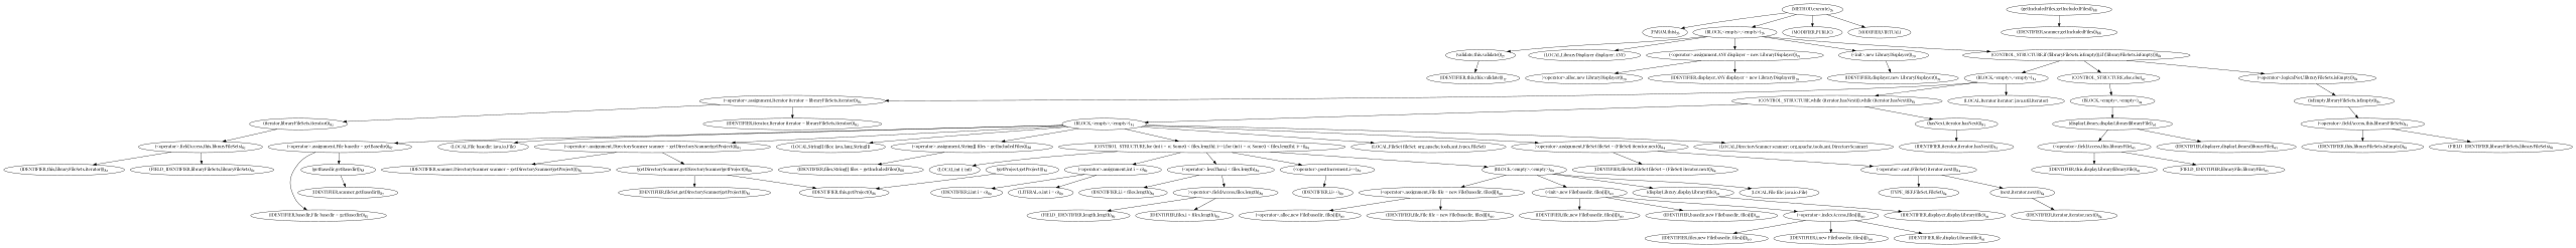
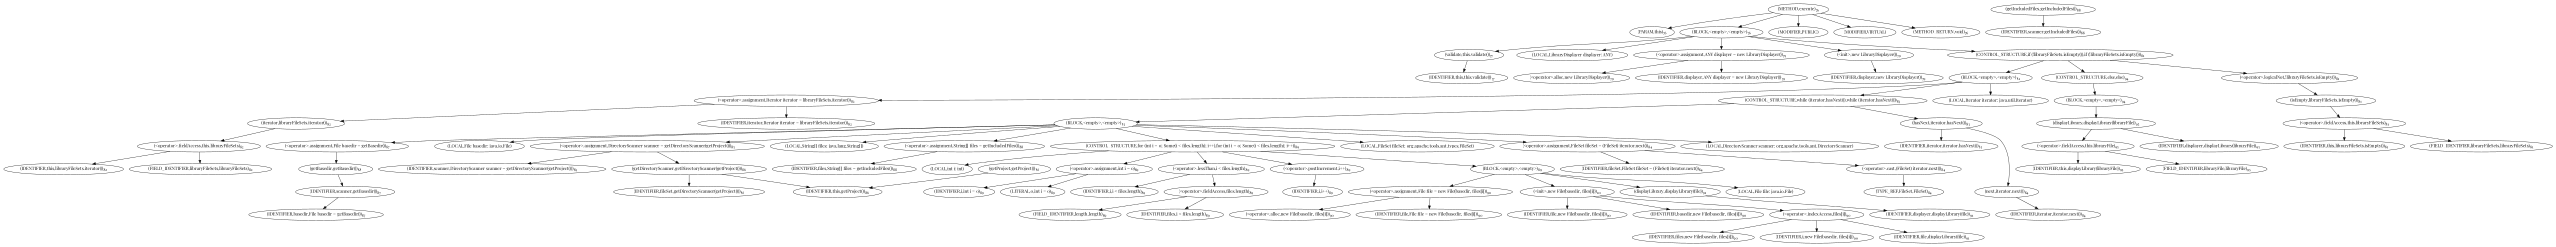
  digraph {
    fontname="Playfair Display"
    node [fontname="Playfair Display"]
    edge [fontname="Playfair Display"]
    n1 [label=<(METHOD,execute)<SUB>76</SUB>>]
    n2 [label=<(PARAM,this)<SUB>76</SUB>>]
    n3 [label=<(BLOCK,&lt;empty&gt;,&lt;empty&gt;)<SUB>76</SUB>>]
    n4 [label=<(MODIFIER,PUBLIC)>]
    n5 [label=<(MODIFIER,VIRTUAL)>]
+   n6 [label=<(METHOD_RETURN,void)<SUB>76</SUB>>]
    n7 [label=<(validate,this.validate())<SUB>77</SUB>>]
    n8 [label=<(LOCAL,LibraryDisplayer displayer: ANY)>]
    n9 [label=<(&lt;operator&gt;.assignment,ANY displayer = new LibraryDisplayer())<SUB>79</SUB>>]
    n10 [label=<(&lt;init&gt;,new LibraryDisplayer())<SUB>79</SUB>>]
    n11 [label=<(CONTROL_STRUCTURE,if (!libraryFileSets.isEmpty()),if (!libraryFileSets.isEmpty()))<SUB>81</SUB>>]
    n12 [label=<(IDENTIFIER,this,this.validate())<SUB>77</SUB>>]
    n13 [label=<(IDENTIFIER,displayer,ANY displayer = new LibraryDisplayer())<SUB>79</SUB>>]
    n14 [label=<(&lt;operator&gt;.alloc,new LibraryDisplayer())<SUB>79</SUB>>]
    n15 [label=<(IDENTIFIER,displayer,new LibraryDisplayer())<SUB>79</SUB>>]
    n16 [label=<(&lt;operator&gt;.logicalNot,!libraryFileSets.isEmpty())<SUB>81</SUB>>]
    n17 [label=<(BLOCK,&lt;empty&gt;,&lt;empty&gt;)<SUB>81</SUB>>]
-   n18 [label=<(CONTROL_STRUCTURE,else,else)<SUB>97</SUB>>]
+   n18 [label=<(CONTROL_STRUCTURE,else,else)<SUB>94</SUB>>]
    n19 [label=<(isEmpty,libraryFileSets.isEmpty())<SUB>81</SUB>>]
    n20 [label=<(LOCAL,Iterator iterator: java.util.Iterator)>]
    n21 [label=<(&lt;operator&gt;.assignment,Iterator iterator = libraryFileSets.iterator())<SUB>82</SUB>>]
    n22 [label=<(CONTROL_STRUCTURE,while (iterator.hasNext()),while (iterator.hasNext()))<SUB>83</SUB>>]
    n23 [label=<(BLOCK,&lt;empty&gt;,&lt;empty&gt;)<SUB>94</SUB>>]
    n24 [label=<(&lt;operator&gt;.fieldAccess,this.libraryFileSets)<SUB>81</SUB>>]
    n25 [label=<(IDENTIFIER,this,libraryFileSets.isEmpty())<SUB>81</SUB>>]
    n26 [label=<(FIELD_IDENTIFIER,libraryFileSets,libraryFileSets)<SUB>81</SUB>>]
    n27 [label=<(IDENTIFIER,iterator,Iterator iterator = libraryFileSets.iterator())<SUB>82</SUB>>]
    n28 [label=<(iterator,libraryFileSets.iterator())<SUB>82</SUB>>]
    n29 [label=<(hasNext,iterator.hasNext())<SUB>83</SUB>>]
    n30 [label=<(BLOCK,&lt;empty&gt;,&lt;empty&gt;)<SUB>83</SUB>>]
    n31 [label=<(&lt;operator&gt;.fieldAccess,this.libraryFileSets)<SUB>82</SUB>>]
    n32 [label=<(IDENTIFIER,this,libraryFileSets.iterator())<SUB>82</SUB>>]
    n33 [label=<(FIELD_IDENTIFIER,libraryFileSets,libraryFileSets)<SUB>82</SUB>>]
    n34 [label=<(IDENTIFIER,iterator,iterator.hasNext())<SUB>83</SUB>>]
    n35 [label=<(LOCAL,FileSet fileSet: org.apache.tools.ant.types.FileSet)>]
    n36 [label=<(&lt;operator&gt;.assignment,FileSet fileSet = (FileSet) iterator.next())<SUB>84</SUB>>]
    n37 [label=<(LOCAL,DirectoryScanner scanner: org.apache.tools.ant.DirectoryScanner)>]
    n38 [label=<(&lt;operator&gt;.assignment,DirectoryScanner scanner = getDirectoryScanner(getProject()))<SUB>85</SUB>>]
    n39 [label=<(LOCAL,File basedir: java.io.File)>]
    n40 [label=<(&lt;operator&gt;.assignment,File basedir = getBasedir())<SUB>87</SUB>>]
    n41 [label=<(LOCAL,String[] files: java.lang.String[])>]
    n42 [label=<(&lt;operator&gt;.assignment,String[] files = getIncludedFiles())<SUB>88</SUB>>]
    n43 [label=<(CONTROL_STRUCTURE,for (int i = 0; Some(i &lt; files.length); i++),for (int i = 0; Some(i &lt; files.length); i++))<SUB>89</SUB>>]
    n44 [label=<(IDENTIFIER,fileSet,FileSet fileSet = (FileSet) iterator.next())<SUB>84</SUB>>]
    n45 [label=<(&lt;operator&gt;.cast,(FileSet) iterator.next())<SUB>84</SUB>>]
    n46 [label=<(IDENTIFIER,scanner,DirectoryScanner scanner = getDirectoryScanner(getProject()))<SUB>85</SUB>>]
    n47 [label=<(getDirectoryScanner,getDirectoryScanner(getProject()))<SUB>86</SUB>>]
    n48 [label=<(IDENTIFIER,basedir,File basedir = getBasedir())<SUB>87</SUB>>]
    n49 [label=<(getBasedir,getBasedir())<SUB>88</SUB>>]
    n50 [label=<(IDENTIFIER,files,String[] files = getIncludedFiles())<SUB>88</SUB>>]
    n51 [label=<(LOCAL,int i: int)>]
    n52 [label=<(&lt;operator&gt;.assignment,int i = 0)<SUB>89</SUB>>]
    n53 [label=<(&lt;operator&gt;.lessThan,i &lt; files.length)<SUB>89</SUB>>]
    n54 [label=<(&lt;operator&gt;.postIncrement,i++)<SUB>89</SUB>>]
    n55 [label=<(BLOCK,&lt;empty&gt;,&lt;empty&gt;)<SUB>89</SUB>>]
    n56 [label=<(TYPE_REF,FileSet,FileSet)<SUB>84</SUB>>]
    n57 [label=<(next,iterator.next())<SUB>84</SUB>>]
    n58 [label=<(IDENTIFIER,iterator,iterator.next())<SUB>84</SUB>>]
    n59 [label=<(IDENTIFIER,fileSet,getDirectoryScanner(getProject()))<SUB>86</SUB>>]
    n60 [label=<(IDENTIFIER,this,getProject())<SUB>86</SUB>>]
    n61 [label=<(getProject,getProject())<SUB>86</SUB>>]
    n62 [label=<(IDENTIFIER,scanner,getBasedir())<SUB>87</SUB>>]
    n63 [label=<(getIncludedFiles,getIncludedFiles())<SUB>88</SUB>>]
    n64 [label=<(IDENTIFIER,scanner,getIncludedFiles())<SUB>88</SUB>>]
    n65 [label=<(IDENTIFIER,i,int i = 0)<SUB>89</SUB>>]
    n66 [label=<(LITERAL,0,int i = 0)<SUB>89</SUB>>]
    n67 [label=<(IDENTIFIER,i,i &lt; files.length)<SUB>89</SUB>>]
    n68 [label=<(&lt;operator&gt;.fieldAccess,files.length)<SUB>89</SUB>>]
    n69 [label=<(IDENTIFIER,i,i++)<SUB>89</SUB>>]
    n70 [label=<(LOCAL,File file: java.io.File)>]
    n71 [label=<(&lt;operator&gt;.assignment,File file = new File(basedir, files[i]))<SUB>90</SUB>>]
    n72 [label=<(&lt;init&gt;,new File(basedir, files[i]))<SUB>20</SUB>>]
    n73 [label=<(displayLibrary,displayLibrary(file))<SUB>91</SUB>>]
    n74 [label=<(IDENTIFIER,files,i &lt; files.length)<SUB>89</SUB>>]
    n75 [label=<(FIELD_IDENTIFIER,length,length)<SUB>89</SUB>>]
    n76 [label=<(IDENTIFIER,file,File file = new File(basedir, files[i]))<SUB>90</SUB>>]
    n77 [label=<(&lt;operator&gt;.alloc,new File(basedir, files[i]))<SUB>90</SUB>>]
    n78 [label=<(IDENTIFIER,file,new File(basedir, files[i]))<SUB>90</SUB>>]
    n79 [label=<(IDENTIFIER,basedir,new File(basedir, files[i]))<SUB>90</SUB>>]
    n80 [label=<(&lt;operator&gt;.indexAccess,files[i])<SUB>90</SUB>>]
    n81 [label=<(IDENTIFIER,displayer,displayLibrary(file))<SUB>91</SUB>>]
    n82 [label=<(IDENTIFIER,files,new File(basedir, files[i]))<SUB>90</SUB>>]
    n83 [label=<(IDENTIFIER,i,new File(basedir, files[i]))<SUB>90</SUB>>]
    n84 [label=<(IDENTIFIER,file,displayLibrary(file))<SUB>91</SUB>>]
    n85 [label=<(displayLibrary,displayLibrary(libraryFile))<SUB>95</SUB>>]
    n86 [label=<(IDENTIFIER,displayer,displayLibrary(libraryFile))<SUB>95</SUB>>]
    n87 [label=<(&lt;operator&gt;.fieldAccess,this.libraryFile)<SUB>95</SUB>>]
    n88 [label=<(IDENTIFIER,this,displayLibrary(libraryFile))<SUB>95</SUB>>]
    n89 [label=<(FIELD_IDENTIFIER,libraryFile,libraryFile)<SUB>95</SUB>>]
    n1 -> n2
    n1 -> n3
    n1 -> n4
    n1 -> n5
+   n1 -> n6
    n3 -> n7
    n3 -> n8
    n3 -> n9
    n3 -> n10
    n3 -> n11
    n7 -> n12
    n9 -> n13
    n9 -> n14
    n10 -> n15
    n11 -> n16
    n11 -> n17
    n11 -> n18
    n16 -> n19
    n17 -> n20
    n17 -> n21
    n17 -> n22
    n18 -> n23
    n19 -> n24
    n21 -> n27
    n21 -> n28
    n22 -> n29
    n22 -> n30
    n23 -> n85
    n24 -> n25
    n24 -> n26
    n28 -> n31
    n29 -> n34
    n30 -> n35
    n30 -> n36
    n30 -> n37
    n30 -> n38
    n30 -> n39
    n30 -> n40
    n30 -> n41
    n30 -> n42
    n30 -> n43
    n31 -> n32
    n31 -> n33
    n36 -> n44
    n36 -> n45
    n38 -> n46
    n38 -> n47
-   n40 -> n48
+   n62 -> n48
    n40 -> n49
    n42 -> n50
    n43 -> n51
    n43 -> n52
    n43 -> n53
    n43 -> n54
    n43 -> n55
    n45 -> n56
-   n45 -> n57
+   n29 -> n57
    n47 -> n59
    n47 -> n60
    n49 -> n62
    n52 -> n65
    n52 -> n66
    n53 -> n67
    n53 -> n68
    n54 -> n69
    n55 -> n70
    n55 -> n71
    n55 -> n72
    n55 -> n73
    n57 -> n58
    n61 -> n60
    n63 -> n64
    n68 -> n74
    n68 -> n75
    n71 -> n76
    n71 -> n77
    n72 -> n78
    n72 -> n79
    n72 -> n80
    n73 -> n81
    n80 -> n82
    n80 -> n83
    n80 -> n84
    n85 -> n86
    n85 -> n87
    n87 -> n88
    n87 -> n89
  }
